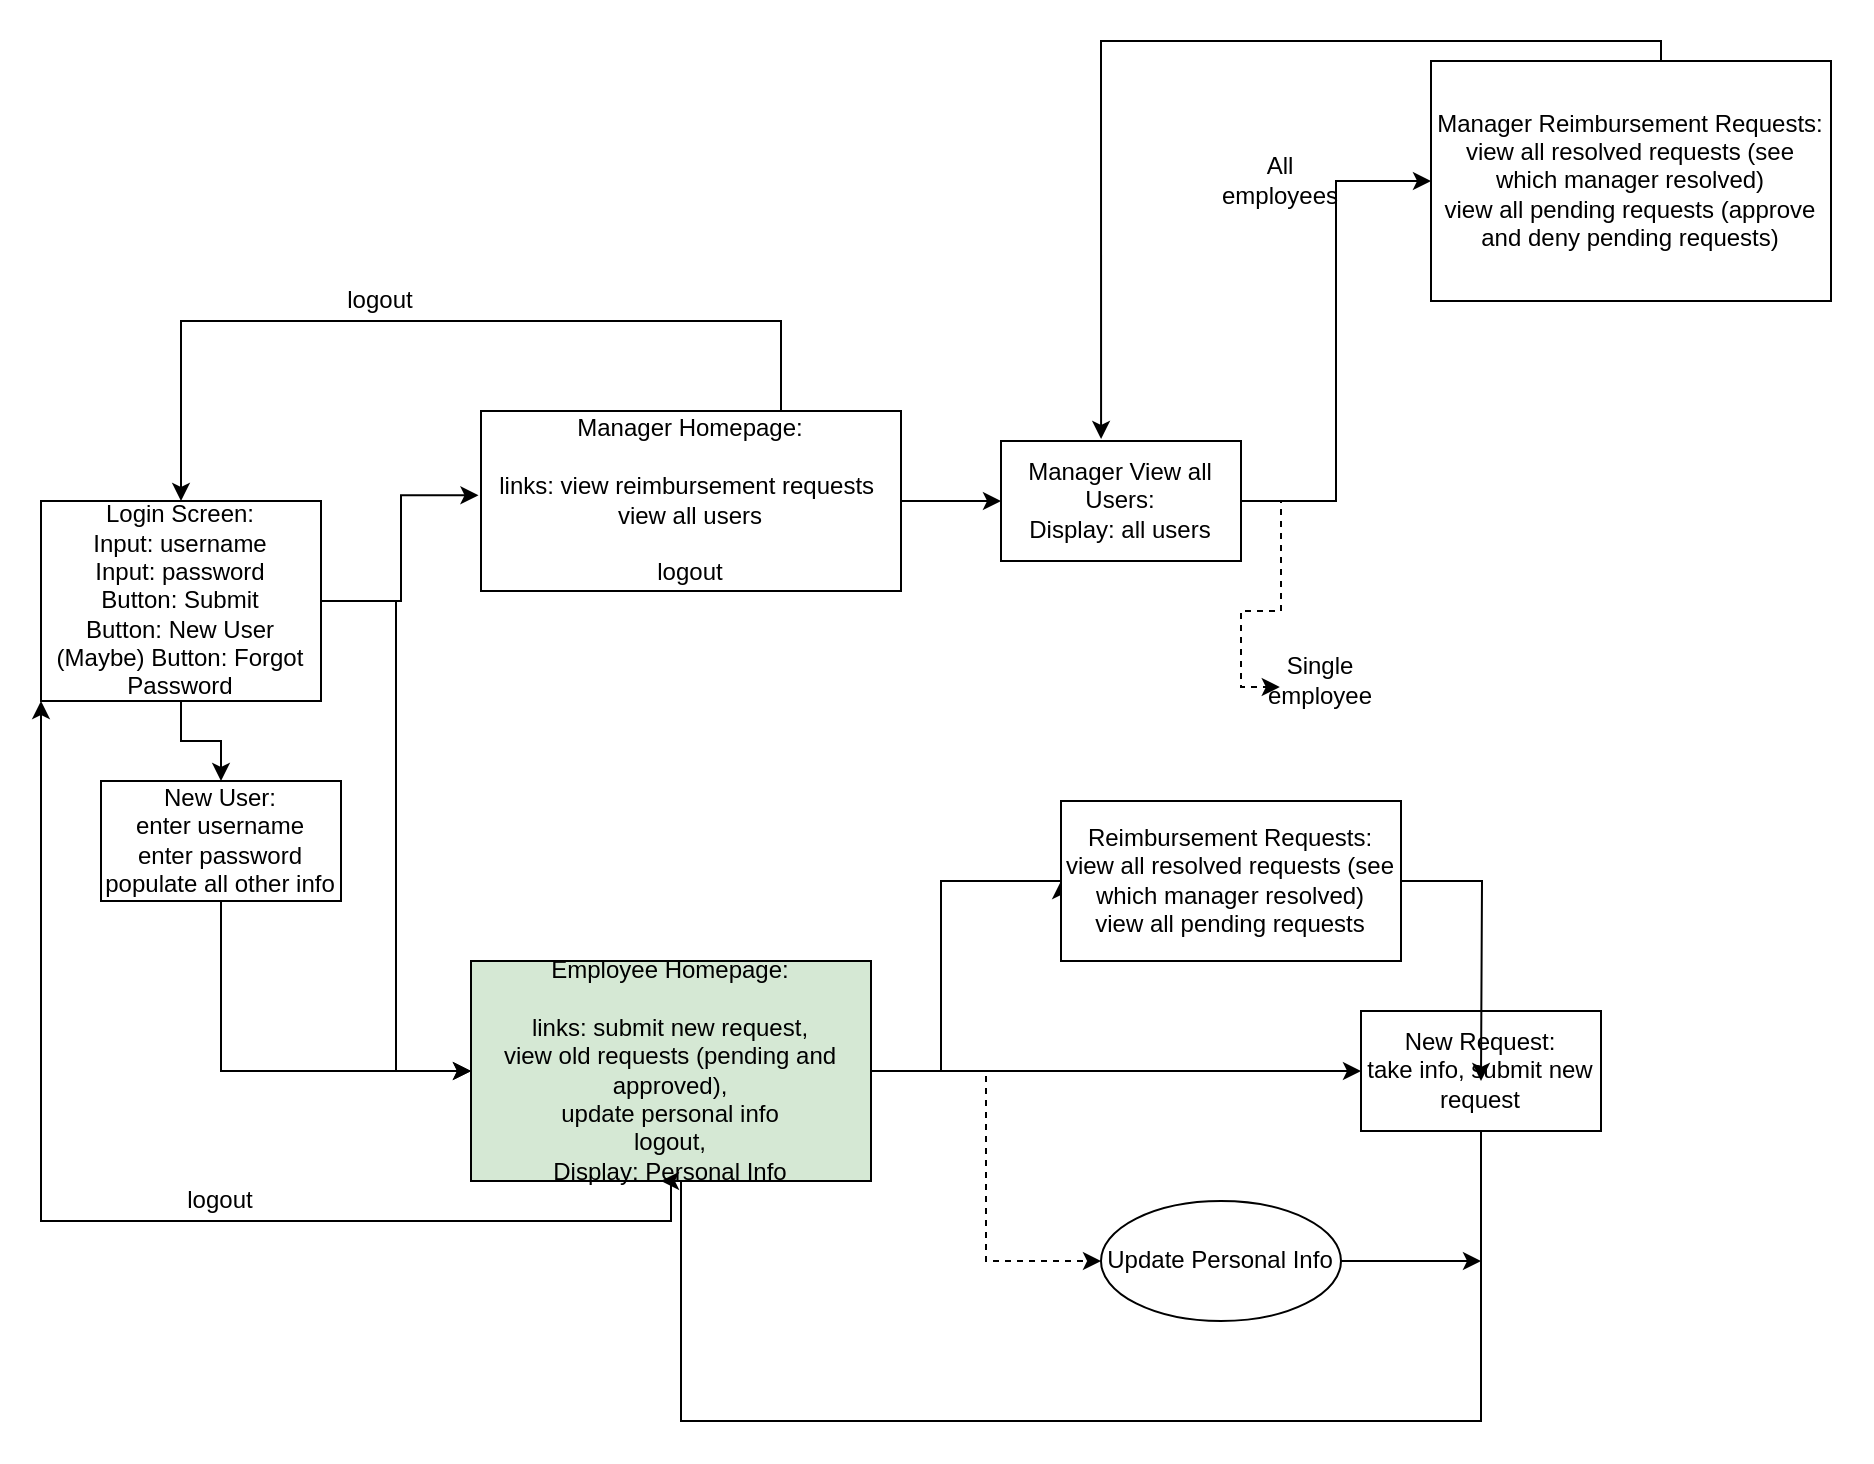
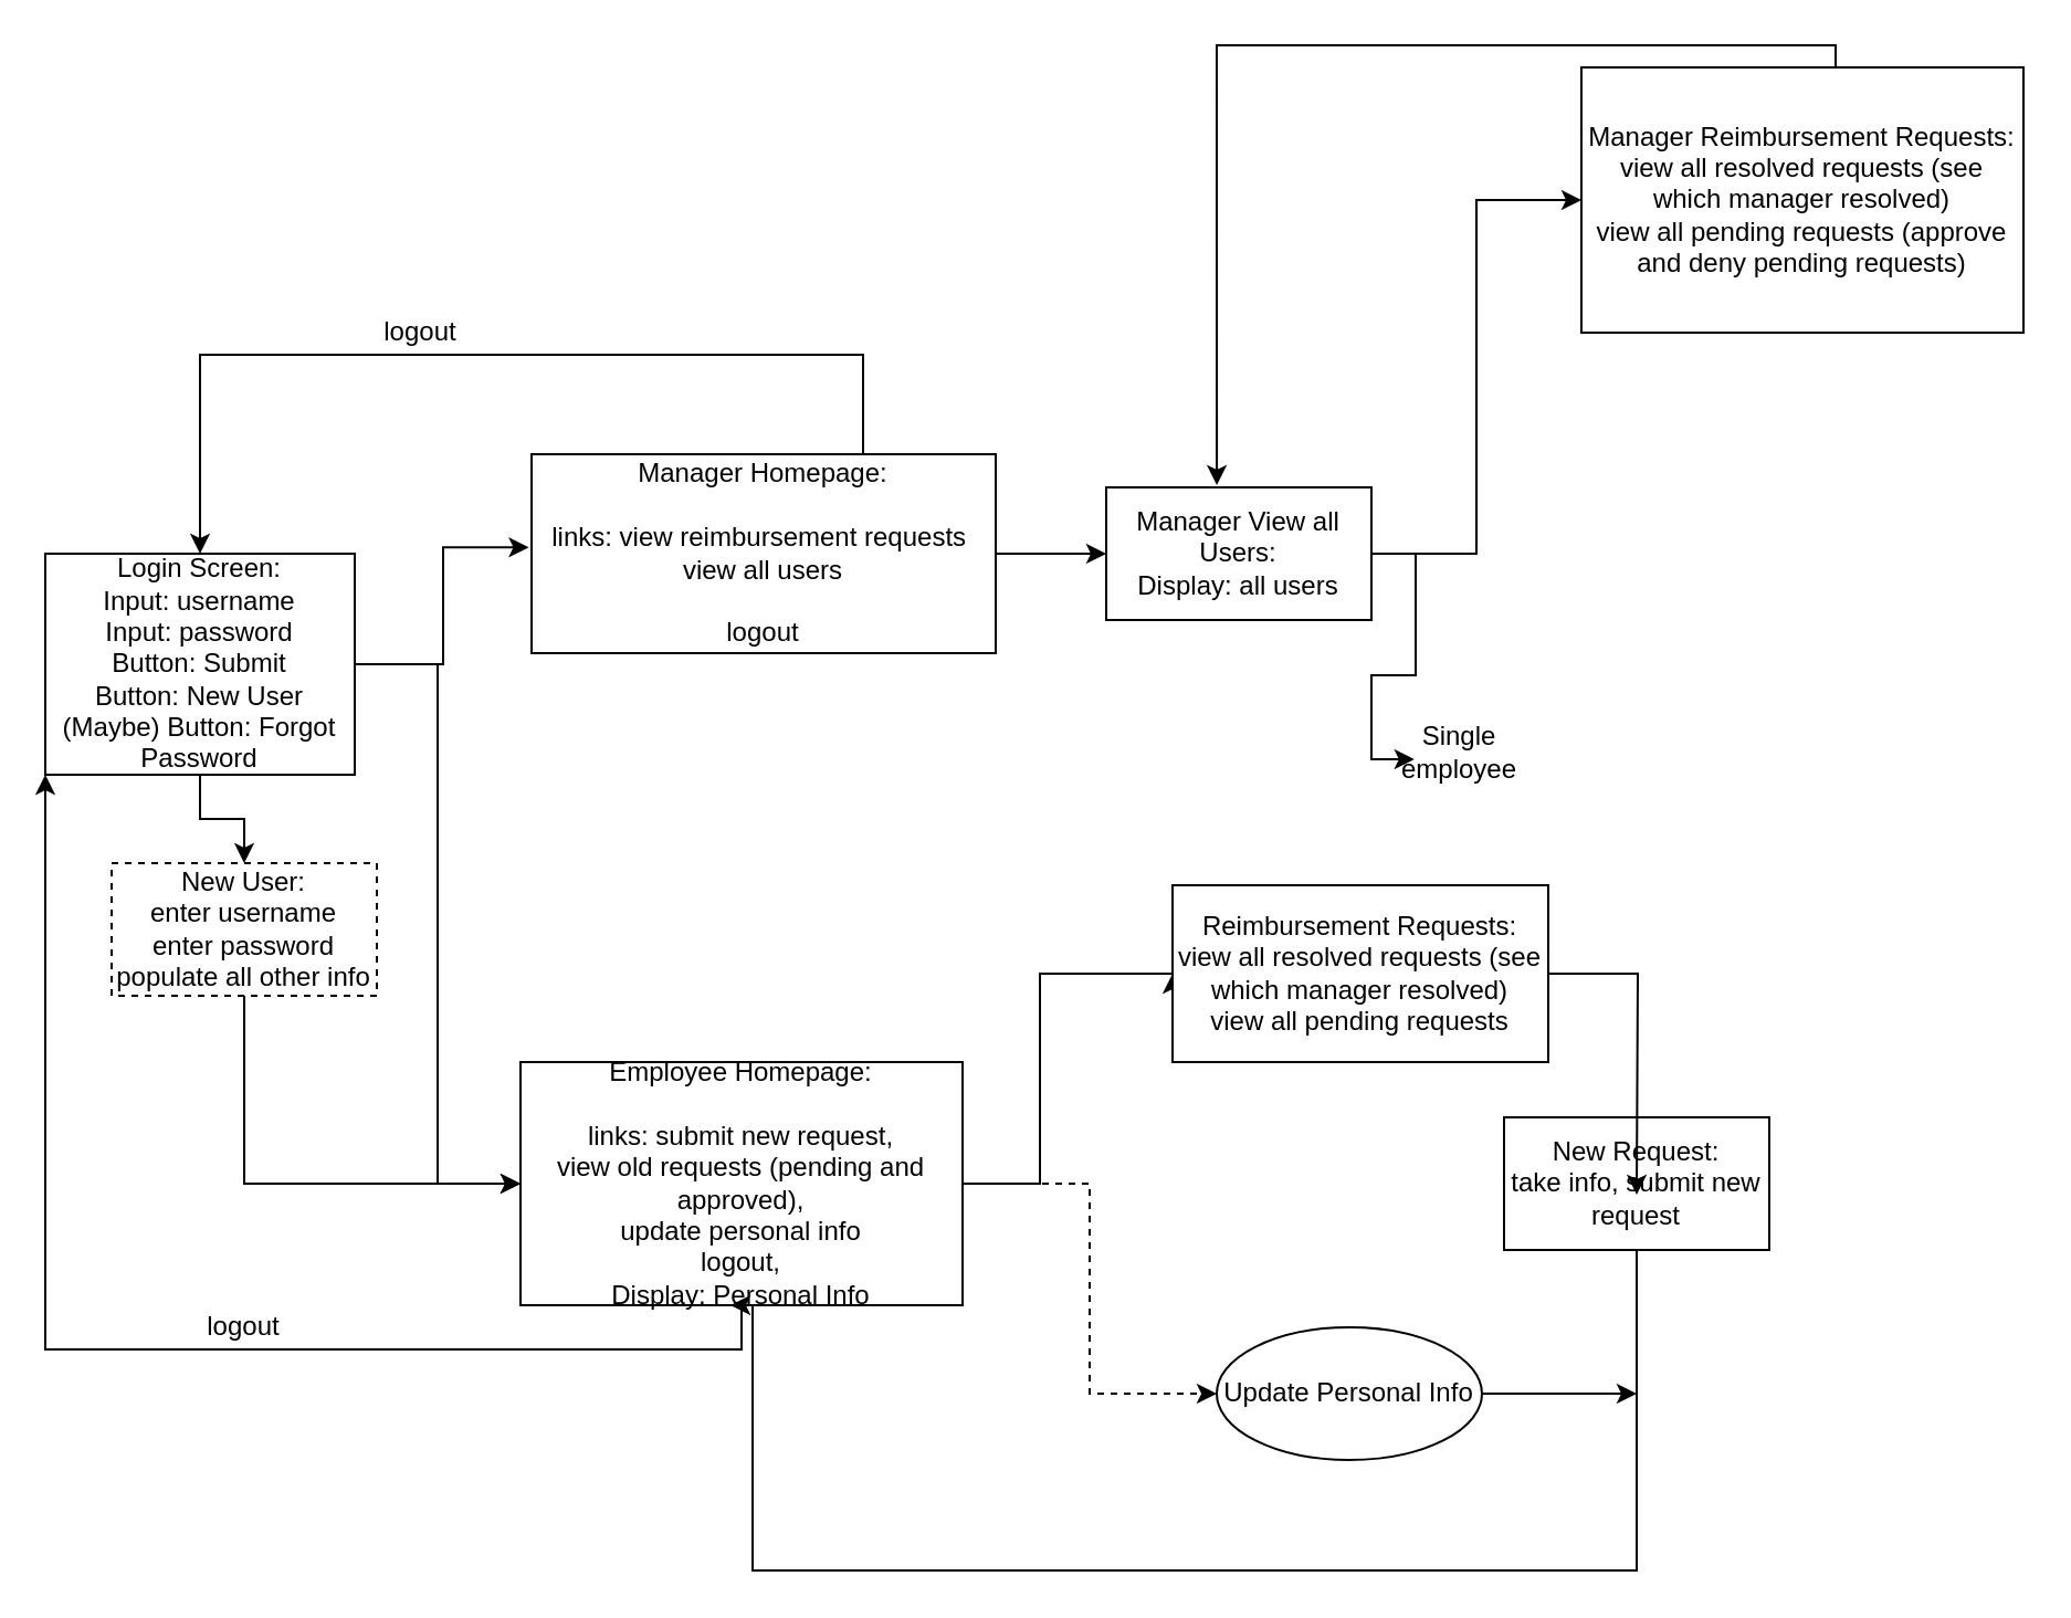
  <mxCell id="0" />
  <mxCell id="1" parent="0" />
  <mxCell id="2" value="" style="rounded=0;whiteSpace=wrap;html=1;" parent="1" vertex="1"><mxGeometry x="20" y="250" width="140" height="100" as="geometry" /></mxCell>
  <mxCell id="3" style="edgeStyle=orthogonalEdgeStyle;rounded=0;orthogonalLoop=1;jettySize=auto;html=1;entryX=0;entryY=0.5;entryDx=0;entryDy=0;" parent="1" source="6" target="11" edge="1"><mxGeometry relative="1" as="geometry" /></mxCell>
  <mxCell id="4" style="edgeStyle=orthogonalEdgeStyle;rounded=0;orthogonalLoop=1;jettySize=auto;html=1;exitX=1;exitY=0.5;exitDx=0;exitDy=0;entryX=-0.006;entryY=0.468;entryDx=0;entryDy=0;entryPerimeter=0;" parent="1" source="6" target="17" edge="1"><mxGeometry relative="1" as="geometry" /></mxCell>
  <mxCell id="5" style="edgeStyle=orthogonalEdgeStyle;rounded=0;orthogonalLoop=1;jettySize=auto;html=1;exitX=0.5;exitY=1;exitDx=0;exitDy=0;" parent="1" source="6" target="31" edge="1"><mxGeometry relative="1" as="geometry" /></mxCell>
  <mxCell id="6" value="Login Screen:&lt;br&gt;Input: username&lt;br&gt;Input: password&lt;br&gt;Button: Submit&lt;br&gt;Button: New User&lt;br&gt;(Maybe) Button: Forgot Password" style="text;html=1;strokeColor=none;fillColor=none;align=center;verticalAlign=middle;whiteSpace=wrap;rounded=0;" parent="1" vertex="1"><mxGeometry x="20" y="250" width="140" height="100" as="geometry" /></mxCell>
  <mxCell id="7" style="edgeStyle=orthogonalEdgeStyle;rounded=0;orthogonalLoop=1;jettySize=auto;html=1;exitX=0.5;exitY=1;exitDx=0;exitDy=0;entryX=0;entryY=1;entryDx=0;entryDy=0;" parent="1" source="11" target="6" edge="1"><mxGeometry relative="1" as="geometry" /></mxCell>
  <mxCell id="8" style="edgeStyle=orthogonalEdgeStyle;rounded=0;orthogonalLoop=1;jettySize=auto;html=1;exitX=1;exitY=0.5;exitDx=0;exitDy=0;entryX=0;entryY=0.5;entryDx=0;entryDy=0;" parent="1" source="11" target="29" edge="1"><mxGeometry relative="1" as="geometry"><Array as="points"><mxPoint x="470" y="535" /><mxPoint x="470" y="440" /><mxPoint x="700" y="440" /><mxPoint x="700" y="470" /></Array></mxGeometry></mxCell>
- <mxCell id="9" style="edgeStyle=orthogonalEdgeStyle;rounded=0;orthogonalLoop=1;jettySize=auto;html=1;exitX=1;exitY=0.5;exitDx=0;exitDy=0;entryX=0;entryY=0.5;entryDx=0;entryDy=0;" parent="1" source="11" target="27" edge="1"><mxGeometry relative="1" as="geometry" /></mxCell>
  <mxCell id="10" style="edgeStyle=orthogonalEdgeStyle;rounded=0;orthogonalLoop=1;jettySize=auto;html=1;exitX=1;exitY=0.5;exitDx=0;exitDy=0;entryX=0;entryY=0.5;entryDx=0;entryDy=0;dashed=1;" parent="1" source="11" target="25" edge="1"><mxGeometry relative="1" as="geometry" /></mxCell>
- <mxCell id="11" value="Employee Homepage:&lt;br&gt;&lt;br&gt;links: submit new request, &lt;br&gt;view old requests (pending and approved), &lt;br&gt;update personal info&lt;br&gt;logout,&lt;br&gt;Display: Personal Info" style="rounded=0;whiteSpace=wrap;html=1;fillColor=#d5e8d4;" parent="1" vertex="1"><mxGeometry x="235" y="480" width="200" height="110" as="geometry" /></mxCell>
+ <mxCell id="11" value="Employee Homepage:&lt;br&gt;&lt;br&gt;links: submit new request, &lt;br&gt;view old requests (pending and approved), &lt;br&gt;update personal info&lt;br&gt;logout,&lt;br&gt;Display: Personal Info" style="rounded=0;whiteSpace=wrap;html=1;" parent="1" vertex="1"><mxGeometry x="235" y="480" width="200" height="110" as="geometry" /></mxCell>
  <mxCell id="12" style="edgeStyle=orthogonalEdgeStyle;rounded=0;orthogonalLoop=1;jettySize=auto;html=1;entryX=0.417;entryY=-0.017;entryDx=0;entryDy=0;entryPerimeter=0;" parent="1" source="13" target="22" edge="1"><mxGeometry relative="1" as="geometry"><Array as="points"><mxPoint x="830" y="20" /><mxPoint x="550" y="20" /></Array></mxGeometry></mxCell>
  <mxCell id="13" value="Manager Reimbursement Requests:&lt;br&gt;view all resolved requests (see which manager resolved)&lt;br&gt;view all pending requests (approve and deny pending requests)&lt;br&gt;" style="rounded=0;whiteSpace=wrap;html=1;" parent="1" vertex="1"><mxGeometry x="715" y="30" width="200" height="120" as="geometry" /></mxCell>
  <mxCell id="14" value="logout" style="text;html=1;strokeColor=none;fillColor=none;align=center;verticalAlign=middle;whiteSpace=wrap;rounded=0;" parent="1" vertex="1"><mxGeometry x="90" y="590" width="40" height="20" as="geometry" /></mxCell>
  <mxCell id="15" style="edgeStyle=orthogonalEdgeStyle;rounded=0;orthogonalLoop=1;jettySize=auto;html=1;entryX=0.5;entryY=0;entryDx=0;entryDy=0;" parent="1" source="17" target="6" edge="1"><mxGeometry relative="1" as="geometry"><Array as="points"><mxPoint x="390" y="160" /><mxPoint x="90" y="160" /></Array></mxGeometry></mxCell>
  <mxCell id="16" style="edgeStyle=orthogonalEdgeStyle;rounded=0;orthogonalLoop=1;jettySize=auto;html=1;exitX=1;exitY=0.5;exitDx=0;exitDy=0;entryX=0;entryY=0.5;entryDx=0;entryDy=0;" parent="1" source="22" target="13" edge="1"><mxGeometry relative="1" as="geometry" /></mxCell>
  <mxCell id="17" value="Manager Homepage:&lt;br&gt;&lt;br&gt;links: view reimbursement requests&amp;nbsp;&lt;br&gt;view all users&lt;br&gt;&lt;br&gt;logout" style="rounded=0;whiteSpace=wrap;html=1;" parent="1" vertex="1"><mxGeometry x="240" y="205" width="210" height="90" as="geometry" /></mxCell>
  <mxCell id="18" value="logout" style="text;html=1;strokeColor=none;fillColor=none;align=center;verticalAlign=middle;whiteSpace=wrap;rounded=0;" parent="1" vertex="1"><mxGeometry x="170" y="140" width="40" height="20" as="geometry" /></mxCell>
- <mxCell id="19" value="All employees" style="text;html=1;strokeColor=none;fillColor=none;align=center;verticalAlign=middle;whiteSpace=wrap;rounded=0;" parent="1" vertex="1"><mxGeometry x="620" y="80" width="40" height="20" as="geometry" /></mxCell>
  <mxCell id="20" value="Single employee" style="text;html=1;strokeColor=none;fillColor=none;align=center;verticalAlign=middle;whiteSpace=wrap;rounded=0;" parent="1" vertex="1"><mxGeometry x="640" y="330" width="40" height="20" as="geometry" /></mxCell>
- <mxCell id="21" style="edgeStyle=orthogonalEdgeStyle;rounded=0;orthogonalLoop=1;jettySize=auto;html=1;exitX=1;exitY=0.5;exitDx=0;exitDy=0;entryX=-0.015;entryY=0.65;entryDx=0;entryDy=0;entryPerimeter=0;dashed=1;" parent="1" source="22" target="20" edge="1"><mxGeometry relative="1" as="geometry"><mxPoint x="630" y="350" as="sourcePoint" /><mxPoint x="727" y="338" as="targetPoint" /></mxGeometry></mxCell>
+ <mxCell id="21" style="edgeStyle=orthogonalEdgeStyle;rounded=0;orthogonalLoop=1;jettySize=auto;html=1;exitX=1;exitY=0.5;exitDx=0;exitDy=0;entryX=-0.015;entryY=0.65;entryDx=0;entryDy=0;entryPerimeter=0;" parent="1" source="22" target="20" edge="1"><mxGeometry relative="1" as="geometry"><mxPoint x="630" y="350" as="sourcePoint" /><mxPoint x="727" y="338" as="targetPoint" /></mxGeometry></mxCell>
  <mxCell id="22" value="Manager View all Users:&lt;br&gt;Display: all users" style="rounded=0;whiteSpace=wrap;html=1;" parent="1" vertex="1"><mxGeometry x="500" width="120" height="60" as="geometry" y="220" /></mxCell>
  <mxCell id="23" style="edgeStyle=orthogonalEdgeStyle;rounded=0;orthogonalLoop=1;jettySize=auto;html=1;exitX=1;exitY=0.5;exitDx=0;exitDy=0;entryX=0;entryY=0.5;entryDx=0;entryDy=0;" parent="1" source="17" target="22" edge="1"><mxGeometry relative="1" as="geometry"><mxPoint x="450" y="255" as="sourcePoint" /><mxPoint x="730" y="100" as="targetPoint" /></mxGeometry></mxCell>
  <mxCell id="24" style="edgeStyle=orthogonalEdgeStyle;rounded=0;orthogonalLoop=1;jettySize=auto;html=1;exitX=1;exitY=0.5;exitDx=0;exitDy=0;" parent="1" source="25" edge="1"><mxGeometry relative="1" as="geometry"><mxPoint x="740" y="630" as="targetPoint" /></mxGeometry></mxCell>
  <mxCell id="25" value="Update Personal Info" style="ellipse;whiteSpace=wrap;html=1;" parent="1" vertex="1"><mxGeometry x="550" y="600" width="120" height="60" as="geometry" /></mxCell>
  <mxCell id="26" style="edgeStyle=orthogonalEdgeStyle;rounded=0;orthogonalLoop=1;jettySize=auto;html=1;exitX=1;exitY=0.5;exitDx=0;exitDy=0;" parent="1" source="27" edge="1"><mxGeometry relative="1" as="geometry"><mxPoint x="330" y="590" as="targetPoint" /><Array as="points"><mxPoint x="740" y="535" /><mxPoint x="740" y="710" /><mxPoint x="340" y="710" /><mxPoint x="340" y="590" /></Array></mxGeometry></mxCell>
  <mxCell id="27" value="New Request:&lt;br&gt;take info, submit new request" style="rounded=0;whiteSpace=wrap;html=1;" parent="1" vertex="1"><mxGeometry x="680" y="505" width="120" height="60" as="geometry" /></mxCell>
  <mxCell id="28" style="edgeStyle=orthogonalEdgeStyle;rounded=0;orthogonalLoop=1;jettySize=auto;html=1;" parent="1" source="29" edge="1"><mxGeometry relative="1" as="geometry"><mxPoint x="740" y="540" as="targetPoint" /></mxGeometry></mxCell>
  <mxCell id="29" value="Reimbursement Requests:&lt;br&gt;view all resolved requests (see which manager resolved)&lt;br&gt;view all pending requests" style="rounded=0;whiteSpace=wrap;html=1;" parent="1" vertex="1"><mxGeometry x="530" y="400" width="170" height="80" as="geometry" /></mxCell>
  <mxCell id="30" style="edgeStyle=orthogonalEdgeStyle;rounded=0;orthogonalLoop=1;jettySize=auto;html=1;exitX=0.5;exitY=1;exitDx=0;exitDy=0;entryX=0;entryY=0.5;entryDx=0;entryDy=0;" parent="1" source="31" target="11" edge="1"><mxGeometry relative="1" as="geometry" /></mxCell>
- <mxCell id="31" value="New User:&lt;br&gt;enter username&lt;br&gt;enter password&lt;br&gt;populate all other info" style="rounded=0;whiteSpace=wrap;html=1;" parent="1" vertex="1"><mxGeometry x="50" y="390" width="120" height="60" as="geometry" /></mxCell>
+ <mxCell id="31" value="New User:&lt;br&gt;enter username&lt;br&gt;enter password&lt;br&gt;populate all other info" style="rounded=0;whiteSpace=wrap;html=1;dashed=1;" parent="1" vertex="1"><mxGeometry x="50" y="390" width="120" height="60" as="geometry" /></mxCell>
